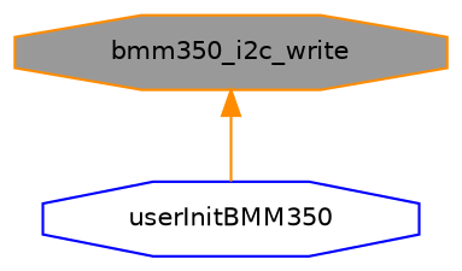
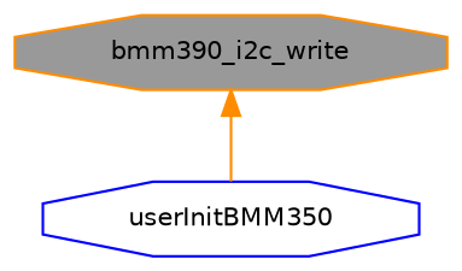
  digraph {
    rankdir=TB
    node [fontname=Helvetica fontsize=10 shape=octagon style=filled]
-   n1 [color=darkorange fillcolor=grey60 fontcolor=black height=0.2 label=bmm350_i2c_write width=0.4]
+   n1 [color=darkorange fillcolor=grey60 fontcolor=black height=0.2 label=bmm390_i2c_write width=0.4]
    n2 [color=blue fillcolor=white height=0.2 label=userInitBMM350 width=0.4]
    n1 -> n2 [color=darkorange dir=back fontname=Helvetica fontsize=10 labelfontname=Helvetica labelfontsize=10 style=solid]
  }
